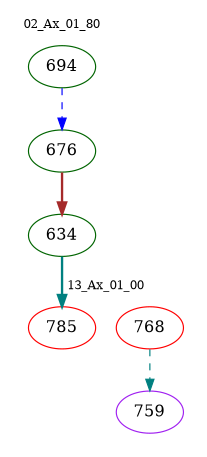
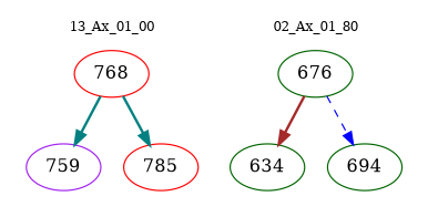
  digraph {
    node [color=darkgreen]
    edge [color=teal style=dashed]
    n1 [color=red label=768]
    n2 [color=purple label=759]
    n3 [color=red label=785]
    n4 [label=676]
    n5 [label=634]
    n6 [label=694]
    subgraph cluster_1 {
      color=white
      fontsize=10
      label="13_Ax_01_00"
      n1
      n2
      n3
    }
    subgraph cluster_2 {
      color=white
      fontsize=10
      label="02_Ax_01_80"
      n4
      n5
      n6
    }
-   n1 -> n2
-   n5 -> n3 [style=bold]
+   n1 -> n2 [style=bold]
+   n1 -> n3 [style=bold]
    n4 -> n5 [color=brown style=bold]
-   n6 -> n4 [color=blue]
+   n4 -> n6 [color=blue]
  }
